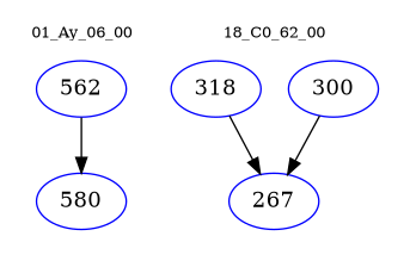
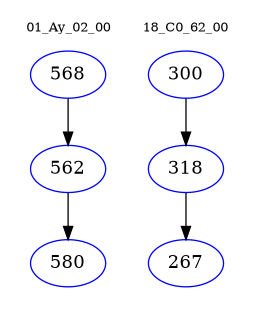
  digraph {
    node [color=blue]
    edge [color=black]
+   n1 [label=568]
    n2 [label=562]
    n3 [label=580]
    n4 [label=300]
    n5 [label=267]
    n6 [label=318]
    subgraph cluster_1 {
      color=white
      fontsize=10
-     label="01_Ay_06_00"
+     label="01_Ay_02_00"
+     n1
      n2
      n3
    }
    subgraph cluster_2 {
      color=white
      fontsize=10
      label="18_C0_62_00"
      n4
      n5
      n6
    }
+   n1 -> n2
    n2 -> n3
-   n4 -> n5
+   n4 -> n6
    n6 -> n5
  }
